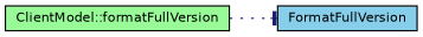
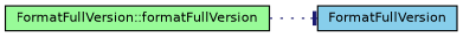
  digraph {
    rankdir=LR
    node [color=black fontname=Helvetica fontsize=10 shape=record style=filled]
-   n1 [fillcolor=palegreen fontcolor=black height=0.2 label="ClientModel::formatFullVersion" width=0.4]
+   n1 [fillcolor=palegreen fontcolor=black height=0.2 label="FormatFullVersion::formatFullVersion" width=0.4]
    n2 [fillcolor=skyblue height=0.2 label=FormatFullVersion width=0.4]
    n1 -> n2 [color=midnightblue fontname=Helvetica fontsize=10 labelfontname=Helvetica labelfontsize=10 style=dotted arrowhead=tee]
  }
